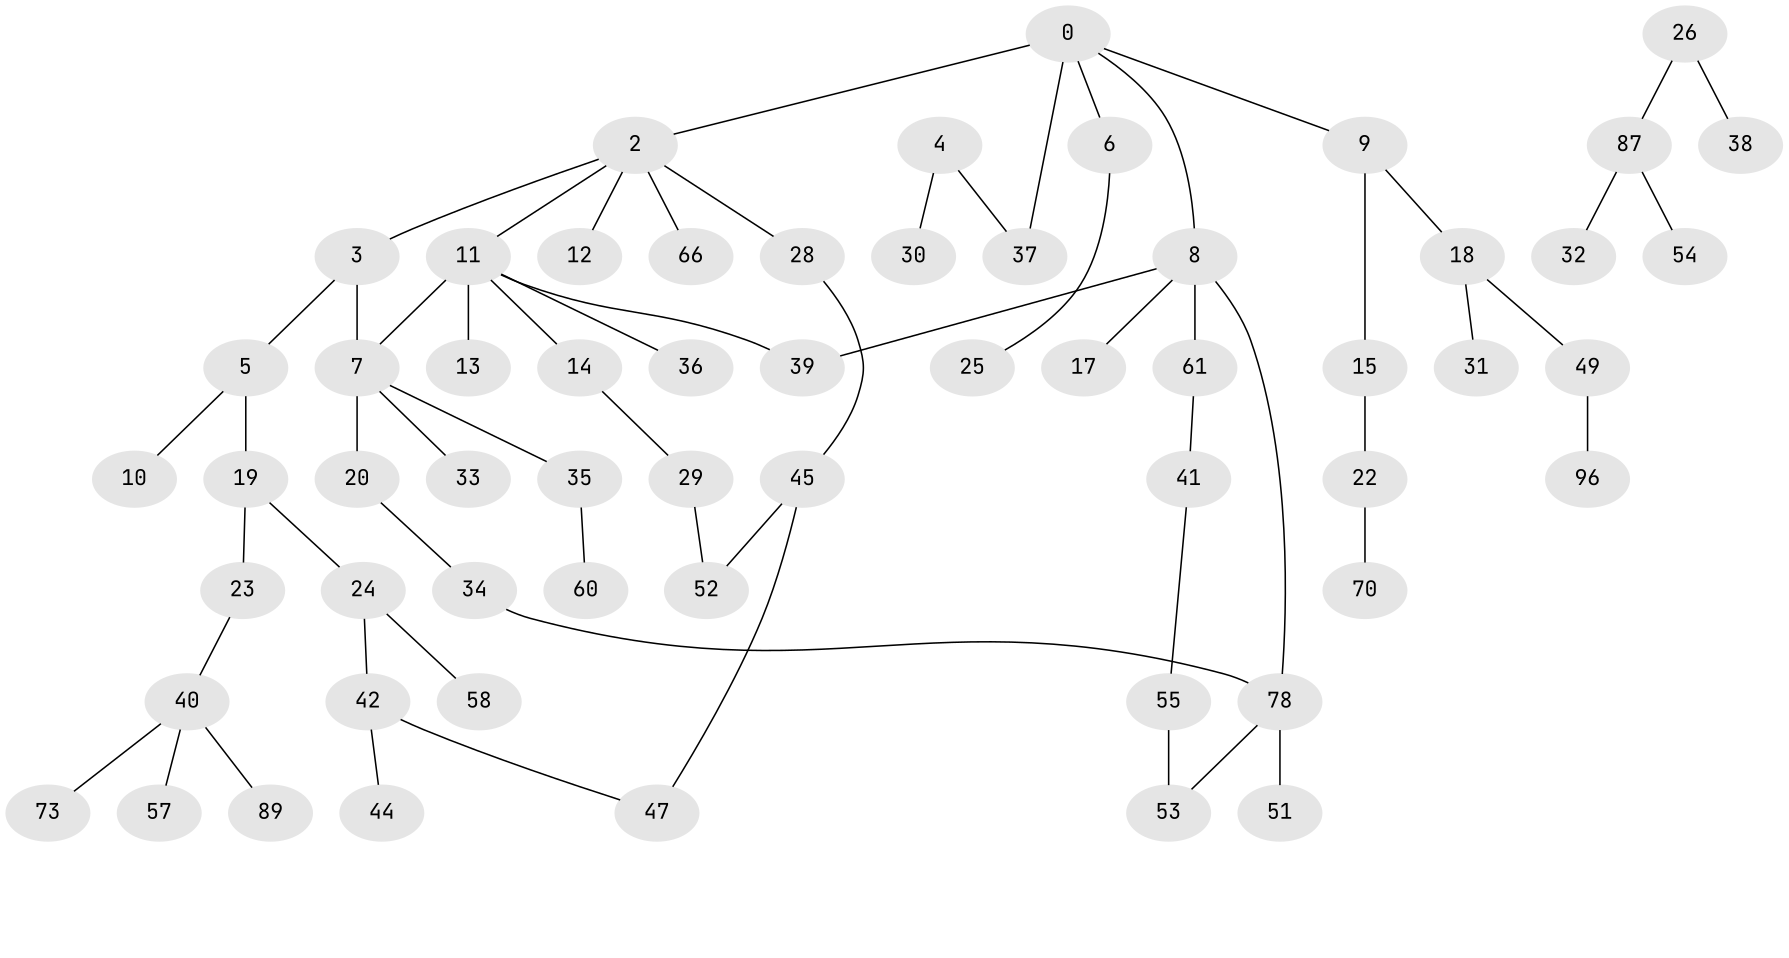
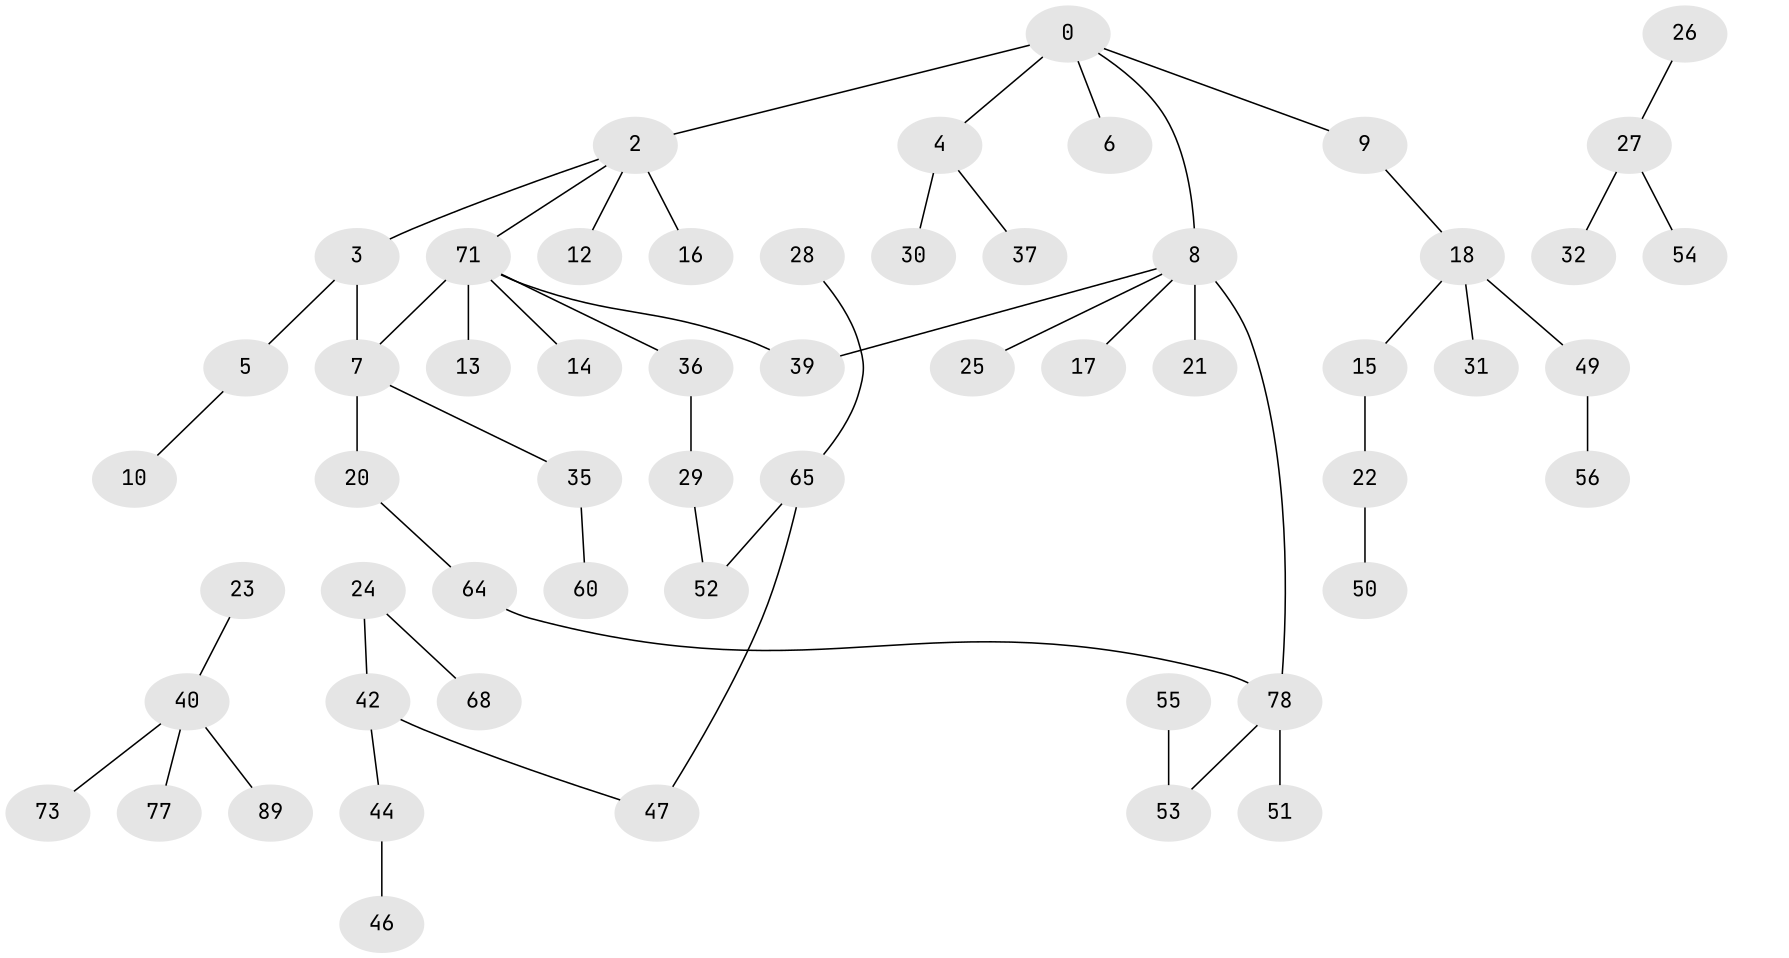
  graph {
    fontname="JetBrains Mono"
    node [color=gray90 fontname="JetBrains Mono" style=filled]
    edge [fontname="JetBrains Mono"]
    n1 [label=0]
    2
    4
    6
    8
    9
    3
-   11
+   11 [label=71]
    12
-   16 [label=66]
+   16
    28
    30
    37
    25
    17
-   21 [label=61]
+   21
    39
    n18 [label=78]
    15
    18
    5
    7
    13
    14
    36
-   45
+   45 [label=65]
    10
-   19
    20
-   33
    35
    23
    24
-   34
+   34 [label=64]
    60
-   41
    53
    51
    22
    31
    49
    29
    26
-   27 [label=87]
-   38
+   27
    52
-   50 [label=70]
-   56 [label=96]
+   50
+   56
    40
    42
-   58
+   58 [label=68]
    55
    n53 [label=73]
-   57
+   57 [label=77]
    n55 [label=89]
    44
    47
    32
    54
+   46
    n1 -- 2
-   n1 -- 37
+   n1 -- 4
    n1 -- 6
    n1 -- 8
    n1 -- 9
    2 -- 3
    2 -- 11
    2 -- 12
    2 -- 16
-   2 -- 28
    4 -- 30
    4 -- 37
-   6 -- 25
+   8 -- 25
    8 -- 17
    8 -- 21
    8 -- 39
    8 -- n18
-   9 -- 15
+   18 -- 15
    9 -- 18
    3 -- 5
    3 -- 7
    11 -- 39
    11 -- 7
    11 -- 13
    11 -- 14
    11 -- 36
    28 -- 45
-   21 -- 41
    n18 -- 53
    n18 -- 51
    15 -- 22
    18 -- 31
    18 -- 49
    5 -- 10
-   5 -- 19
    7 -- 20
-   7 -- 33
    7 -- 35
-   14 -- 29
+   36 -- 29
    45 -- 52
    45 -- 47
-   19 -- 23
-   19 -- 24
    20 -- 34
    35 -- 60
    23 -- 40
    24 -- 42
    24 -- 58
    34 -- n18
-   41 -- 55
    22 -- 50
    49 -- 56
    29 -- 52
    26 -- 27
-   26 -- 38
    27 -- 32
    27 -- 54
    40 -- n53
    40 -- 57
    40 -- n55
    42 -- 44
    42 -- 47
    55 -- 53
+   44 -- 46
  }
